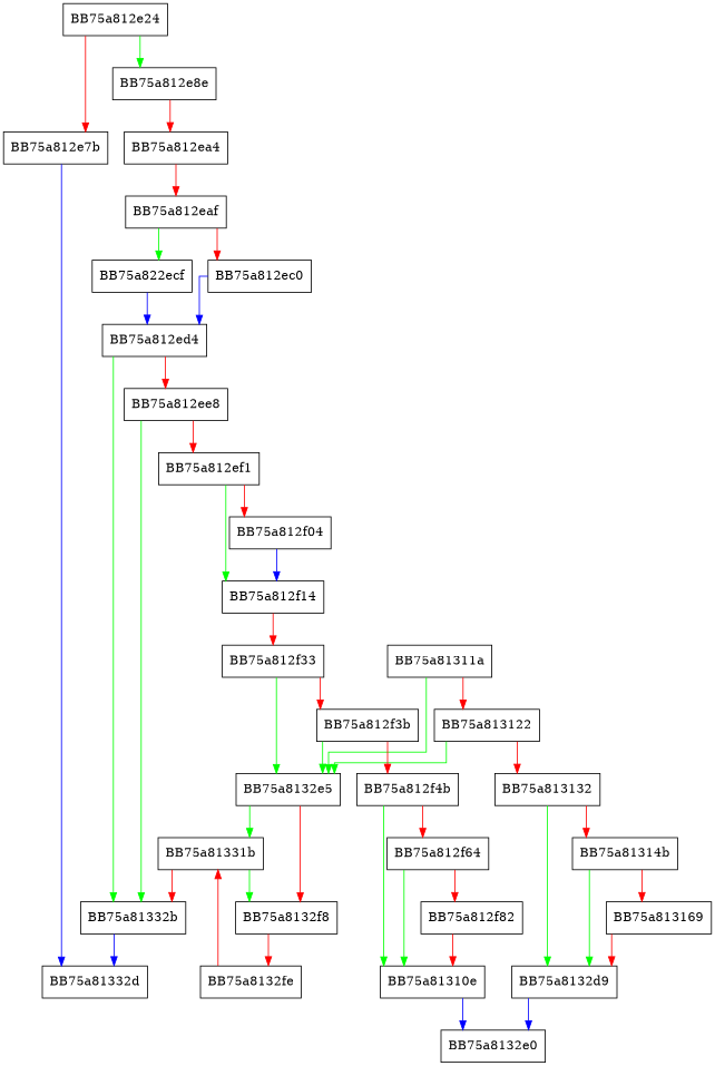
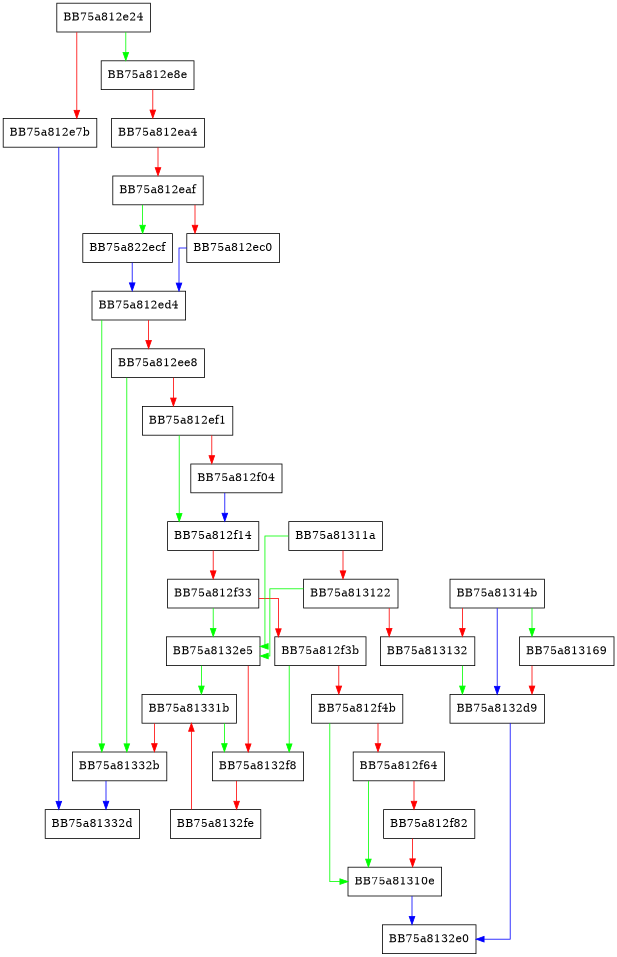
  digraph {
    splines=ortho
    node [shape=box]
    edge [color=red]
    BB75a812e24
    BB75a812e8e
    BB75a812e7b
    BB75a812ea4
    BB75a81332d
    n6 [label=BB75a822ecf]
    BB75a812eaf
    BB75a812ec0
    BB75a812ed4
    BB75a81332b
    BB75a812ee8
    BB75a812ef1
    BB75a812f14
    BB75a812f04
    BB75a812f33
    BB75a81311a
    BB75a8132e5
    BB75a813122
    BB75a812f3b
    BB75a81331b
    BB75a8132f8
    BB75a813132
    BB75a812f4b
    BB75a8132fe
    BB75a81310e
    BB75a812f64
    BB75a8132e0
    BB75a812f82
    BB75a8132d9
    BB75a81314b
    BB75a813169
    BB75a812e24 -> BB75a812e8e [color=green]
    BB75a812e24 -> BB75a812e7b
    BB75a812e8e -> BB75a812ea4
    BB75a812e7b -> BB75a81332d [color=blue]
    BB75a812ea4 -> BB75a812eaf
    n6 -> BB75a812ed4 [color=blue]
    BB75a812eaf -> n6 [color=green]
    BB75a812eaf -> BB75a812ec0
    BB75a812ec0 -> BB75a812ed4 [color=blue]
    BB75a812ed4 -> BB75a81332b [color=green]
    BB75a812ed4 -> BB75a812ee8
    BB75a81332b -> BB75a81332d [color=blue]
    BB75a812ee8 -> BB75a81332b [color=green]
    BB75a812ee8 -> BB75a812ef1
    BB75a812ef1 -> BB75a812f14 [color=green]
    BB75a812ef1 -> BB75a812f04
    BB75a812f14 -> BB75a812f33
    BB75a812f04 -> BB75a812f14 [color=blue]
    BB75a812f33 -> BB75a8132e5 [color=green]
    BB75a812f33 -> BB75a812f3b
    BB75a81311a -> BB75a8132e5 [color=green]
    BB75a81311a -> BB75a813122
    BB75a8132e5 -> BB75a81331b [color=green]
    BB75a8132e5 -> BB75a8132f8
    BB75a813122 -> BB75a8132e5 [color=green]
    BB75a813122 -> BB75a813132
-   BB75a812f3b -> BB75a8132e5 [color=green]
+   BB75a812f3b -> BB75a8132f8 [color=green]
    BB75a812f3b -> BB75a812f4b
    BB75a81331b -> BB75a81332b
    BB75a81331b -> BB75a8132f8 [color=green]
    BB75a8132f8 -> BB75a8132fe
    BB75a813132 -> BB75a8132d9 [color=green]
-   BB75a813132 -> BB75a81314b
+   BB75a81314b -> BB75a813132
    BB75a812f4b -> BB75a81310e [color=green]
    BB75a812f4b -> BB75a812f64
    BB75a8132fe -> BB75a81331b
    BB75a81310e -> BB75a8132e0 [color=blue]
    BB75a812f64 -> BB75a81310e [color=green]
    BB75a812f64 -> BB75a812f82
    BB75a812f82 -> BB75a81310e
    BB75a8132d9 -> BB75a8132e0 [color=blue]
-   BB75a81314b -> BB75a8132d9 [color=green]
-   BB75a81314b -> BB75a813169
+   BB75a81314b -> BB75a8132d9 [color=blue]
+   BB75a81314b -> BB75a813169 [color=green]
    BB75a813169 -> BB75a8132d9
  }
